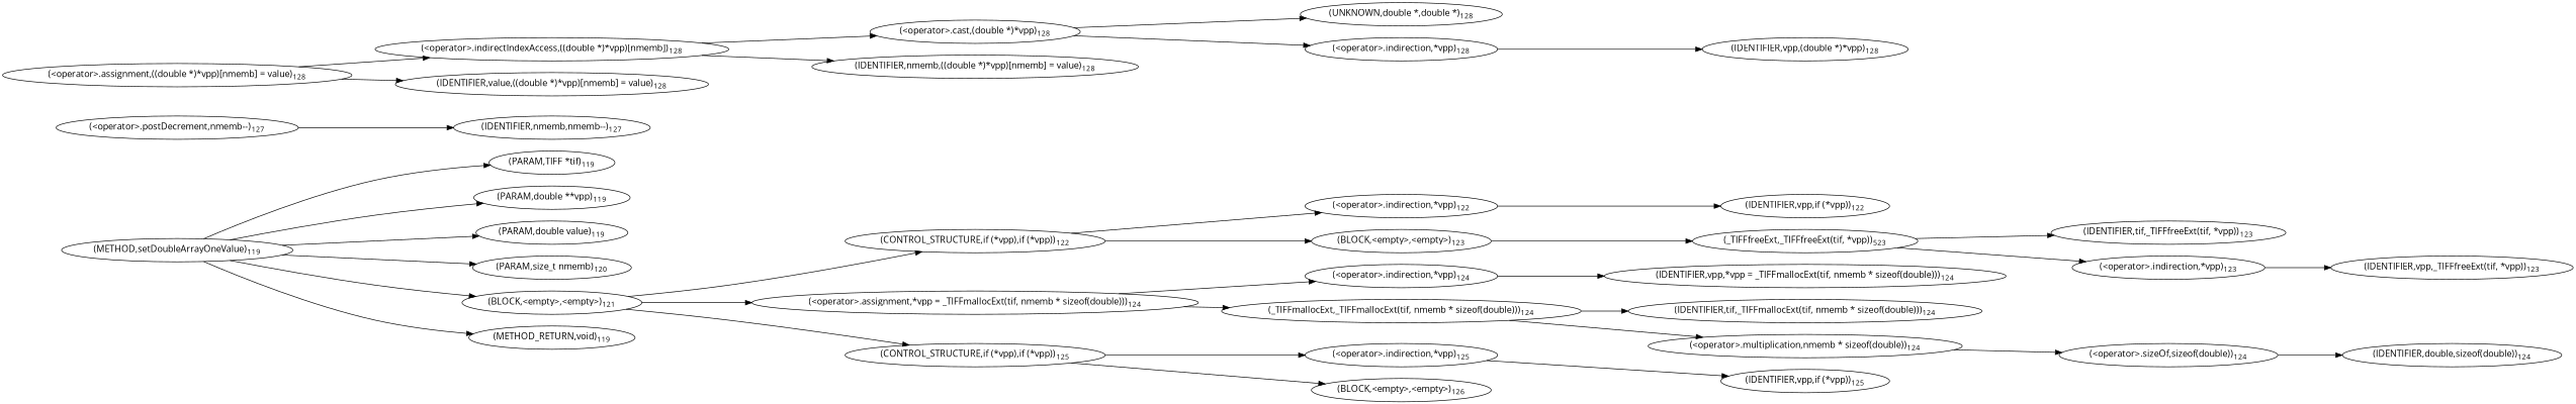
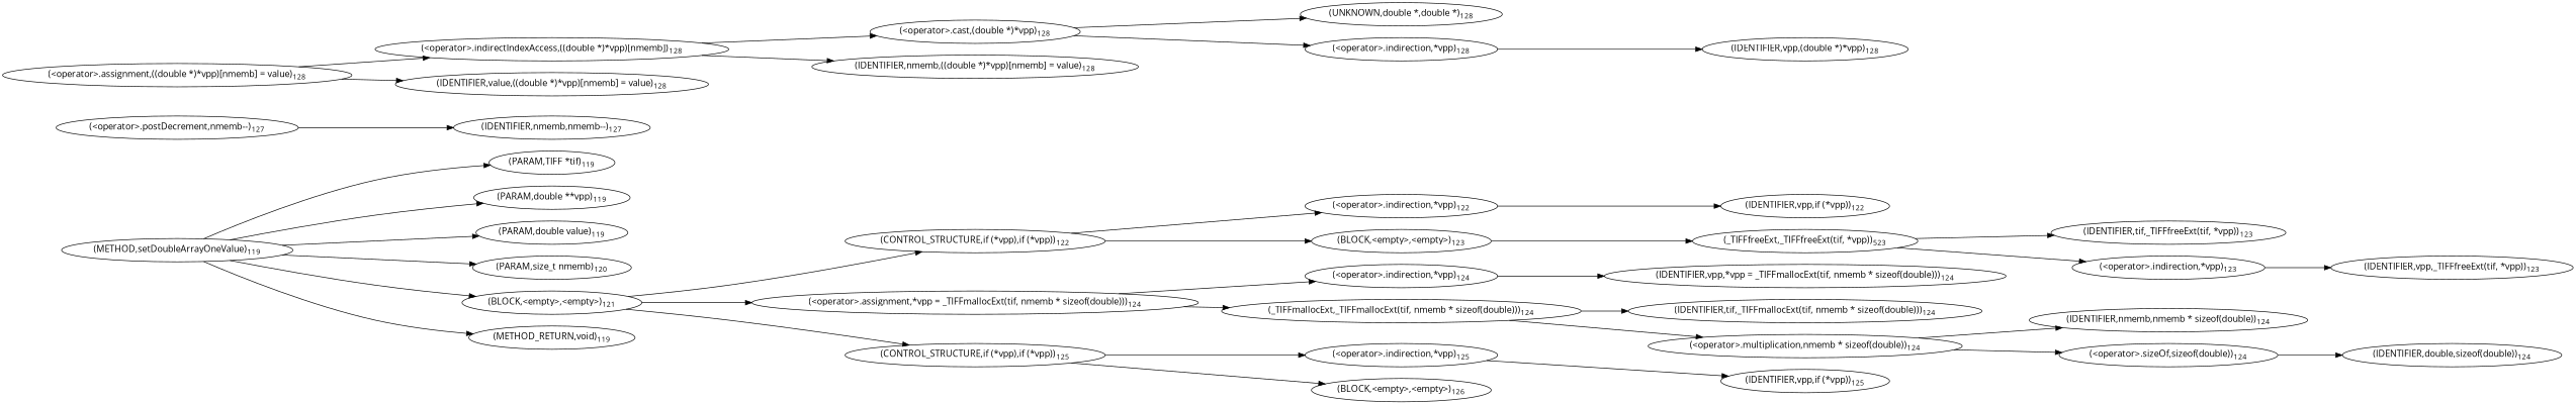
  digraph {
    fontname="Open Sans"
    rankdir=LR
    node [fontname="Open Sans"]
    edge [fontname="Open Sans"]
    n1 [label=<(METHOD,setDoubleArrayOneValue)<SUB>119</SUB>>]
    n2 [label=<(PARAM,TIFF *tif)<SUB>119</SUB>>]
    n3 [label=<(PARAM,double **vpp)<SUB>119</SUB>>]
    n4 [label=<(PARAM,double value)<SUB>119</SUB>>]
    n5 [label=<(PARAM,size_t nmemb)<SUB>120</SUB>>]
    n6 [label=<(BLOCK,&lt;empty&gt;,&lt;empty&gt;)<SUB>121</SUB>>]
    n7 [label=<(METHOD_RETURN,void)<SUB>119</SUB>>]
    n8 [label=<(CONTROL_STRUCTURE,if (*vpp),if (*vpp))<SUB>122</SUB>>]
    n9 [label=<(&lt;operator&gt;.assignment,*vpp = _TIFFmallocExt(tif, nmemb * sizeof(double)))<SUB>124</SUB>>]
    n10 [label=<(CONTROL_STRUCTURE,if (*vpp),if (*vpp))<SUB>125</SUB>>]
    n11 [label=<(&lt;operator&gt;.indirection,*vpp)<SUB>122</SUB>>]
    n12 [label=<(BLOCK,&lt;empty&gt;,&lt;empty&gt;)<SUB>123</SUB>>]
    n13 [label=<(&lt;operator&gt;.indirection,*vpp)<SUB>124</SUB>>]
    n14 [label=<(_TIFFmallocExt,_TIFFmallocExt(tif, nmemb * sizeof(double)))<SUB>124</SUB>>]
    n15 [label=<(&lt;operator&gt;.indirection,*vpp)<SUB>125</SUB>>]
    n16 [label=<(BLOCK,&lt;empty&gt;,&lt;empty&gt;)<SUB>126</SUB>>]
    n17 [label=<(IDENTIFIER,vpp,if (*vpp))<SUB>122</SUB>>]
    n18 [label=<(_TIFFfreeExt,_TIFFfreeExt(tif, *vpp))<SUB>523</SUB>>]
    n19 [label=<(IDENTIFIER,tif,_TIFFfreeExt(tif, *vpp))<SUB>123</SUB>>]
    n20 [label=<(&lt;operator&gt;.indirection,*vpp)<SUB>123</SUB>>]
    n21 [label=<(IDENTIFIER,vpp,_TIFFfreeExt(tif, *vpp))<SUB>123</SUB>>]
    n22 [label=<(IDENTIFIER,vpp,*vpp = _TIFFmallocExt(tif, nmemb * sizeof(double)))<SUB>124</SUB>>]
    n23 [label=<(IDENTIFIER,tif,_TIFFmallocExt(tif, nmemb * sizeof(double)))<SUB>124</SUB>>]
    n24 [label=<(&lt;operator&gt;.multiplication,nmemb * sizeof(double))<SUB>124</SUB>>]
+   n25 [label=<(IDENTIFIER,nmemb,nmemb * sizeof(double))<SUB>124</SUB>>]
    n26 [label=<(&lt;operator&gt;.sizeOf,sizeof(double))<SUB>124</SUB>>]
    n27 [label=<(IDENTIFIER,double,sizeof(double))<SUB>124</SUB>>]
    n28 [label=<(IDENTIFIER,vpp,if (*vpp))<SUB>125</SUB>>]
    n29 [label=<(&lt;operator&gt;.postDecrement,nmemb--)<SUB>127</SUB>>]
    n30 [label=<(IDENTIFIER,nmemb,nmemb--)<SUB>127</SUB>>]
    n31 [label=<(&lt;operator&gt;.assignment,((double *)*vpp)[nmemb] = value)<SUB>128</SUB>>]
    n32 [label=<(&lt;operator&gt;.indirectIndexAccess,((double *)*vpp)[nmemb])<SUB>128</SUB>>]
    n33 [label=<(IDENTIFIER,value,((double *)*vpp)[nmemb] = value)<SUB>128</SUB>>]
    n34 [label=<(&lt;operator&gt;.cast,(double *)*vpp)<SUB>128</SUB>>]
    n35 [label=<(IDENTIFIER,nmemb,((double *)*vpp)[nmemb] = value)<SUB>128</SUB>>]
    n36 [label=<(UNKNOWN,double *,double *)<SUB>128</SUB>>]
    n37 [label=<(&lt;operator&gt;.indirection,*vpp)<SUB>128</SUB>>]
    n38 [label=<(IDENTIFIER,vpp,(double *)*vpp)<SUB>128</SUB>>]
    n1 -> n2
    n1 -> n3
    n1 -> n4
    n1 -> n5
    n1 -> n6
    n1 -> n7
    n6 -> n8
    n6 -> n9
    n6 -> n10
    n8 -> n11
    n8 -> n12
    n9 -> n13
    n9 -> n14
    n10 -> n15
    n10 -> n16
    n11 -> n17
    n12 -> n18
    n13 -> n22
    n14 -> n23
    n14 -> n24
    n15 -> n28
    n18 -> n19
    n18 -> n20
    n20 -> n21
+   n24 -> n25
    n24 -> n26
    n26 -> n27
    n29 -> n30
    n31 -> n32
    n31 -> n33
    n32 -> n34
    n32 -> n35
    n34 -> n36
    n34 -> n37
    n37 -> n38
  }
